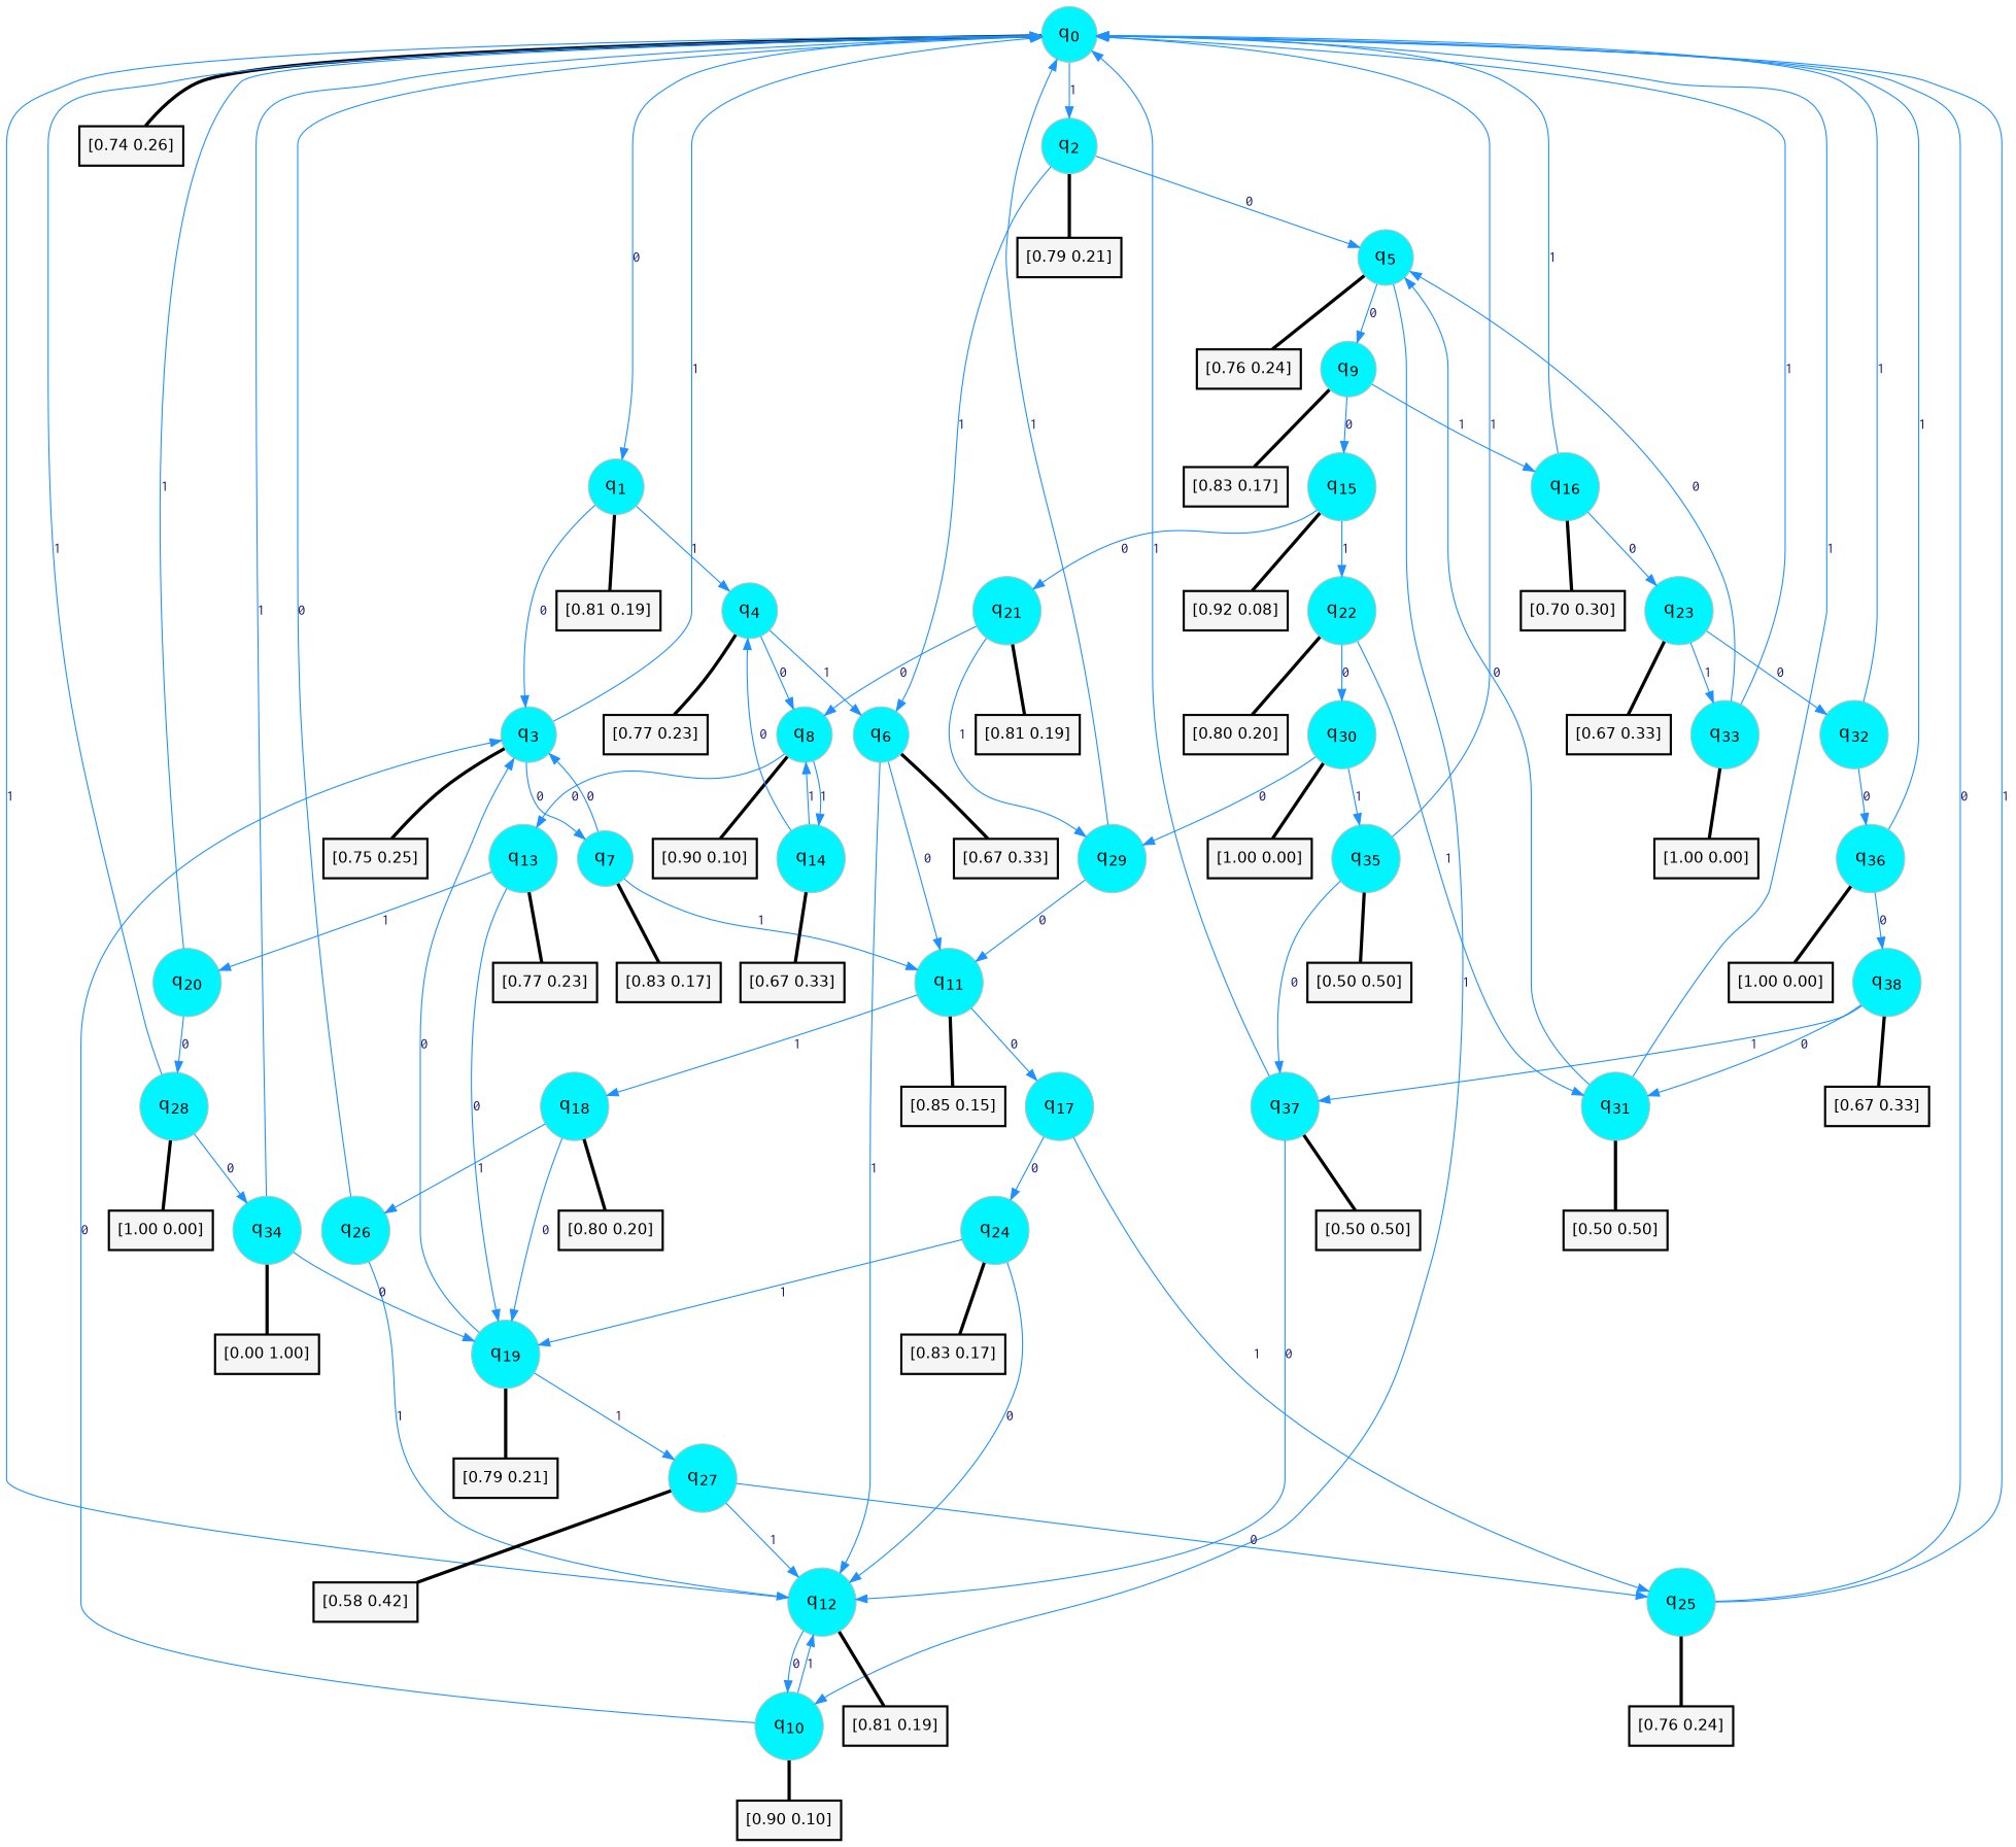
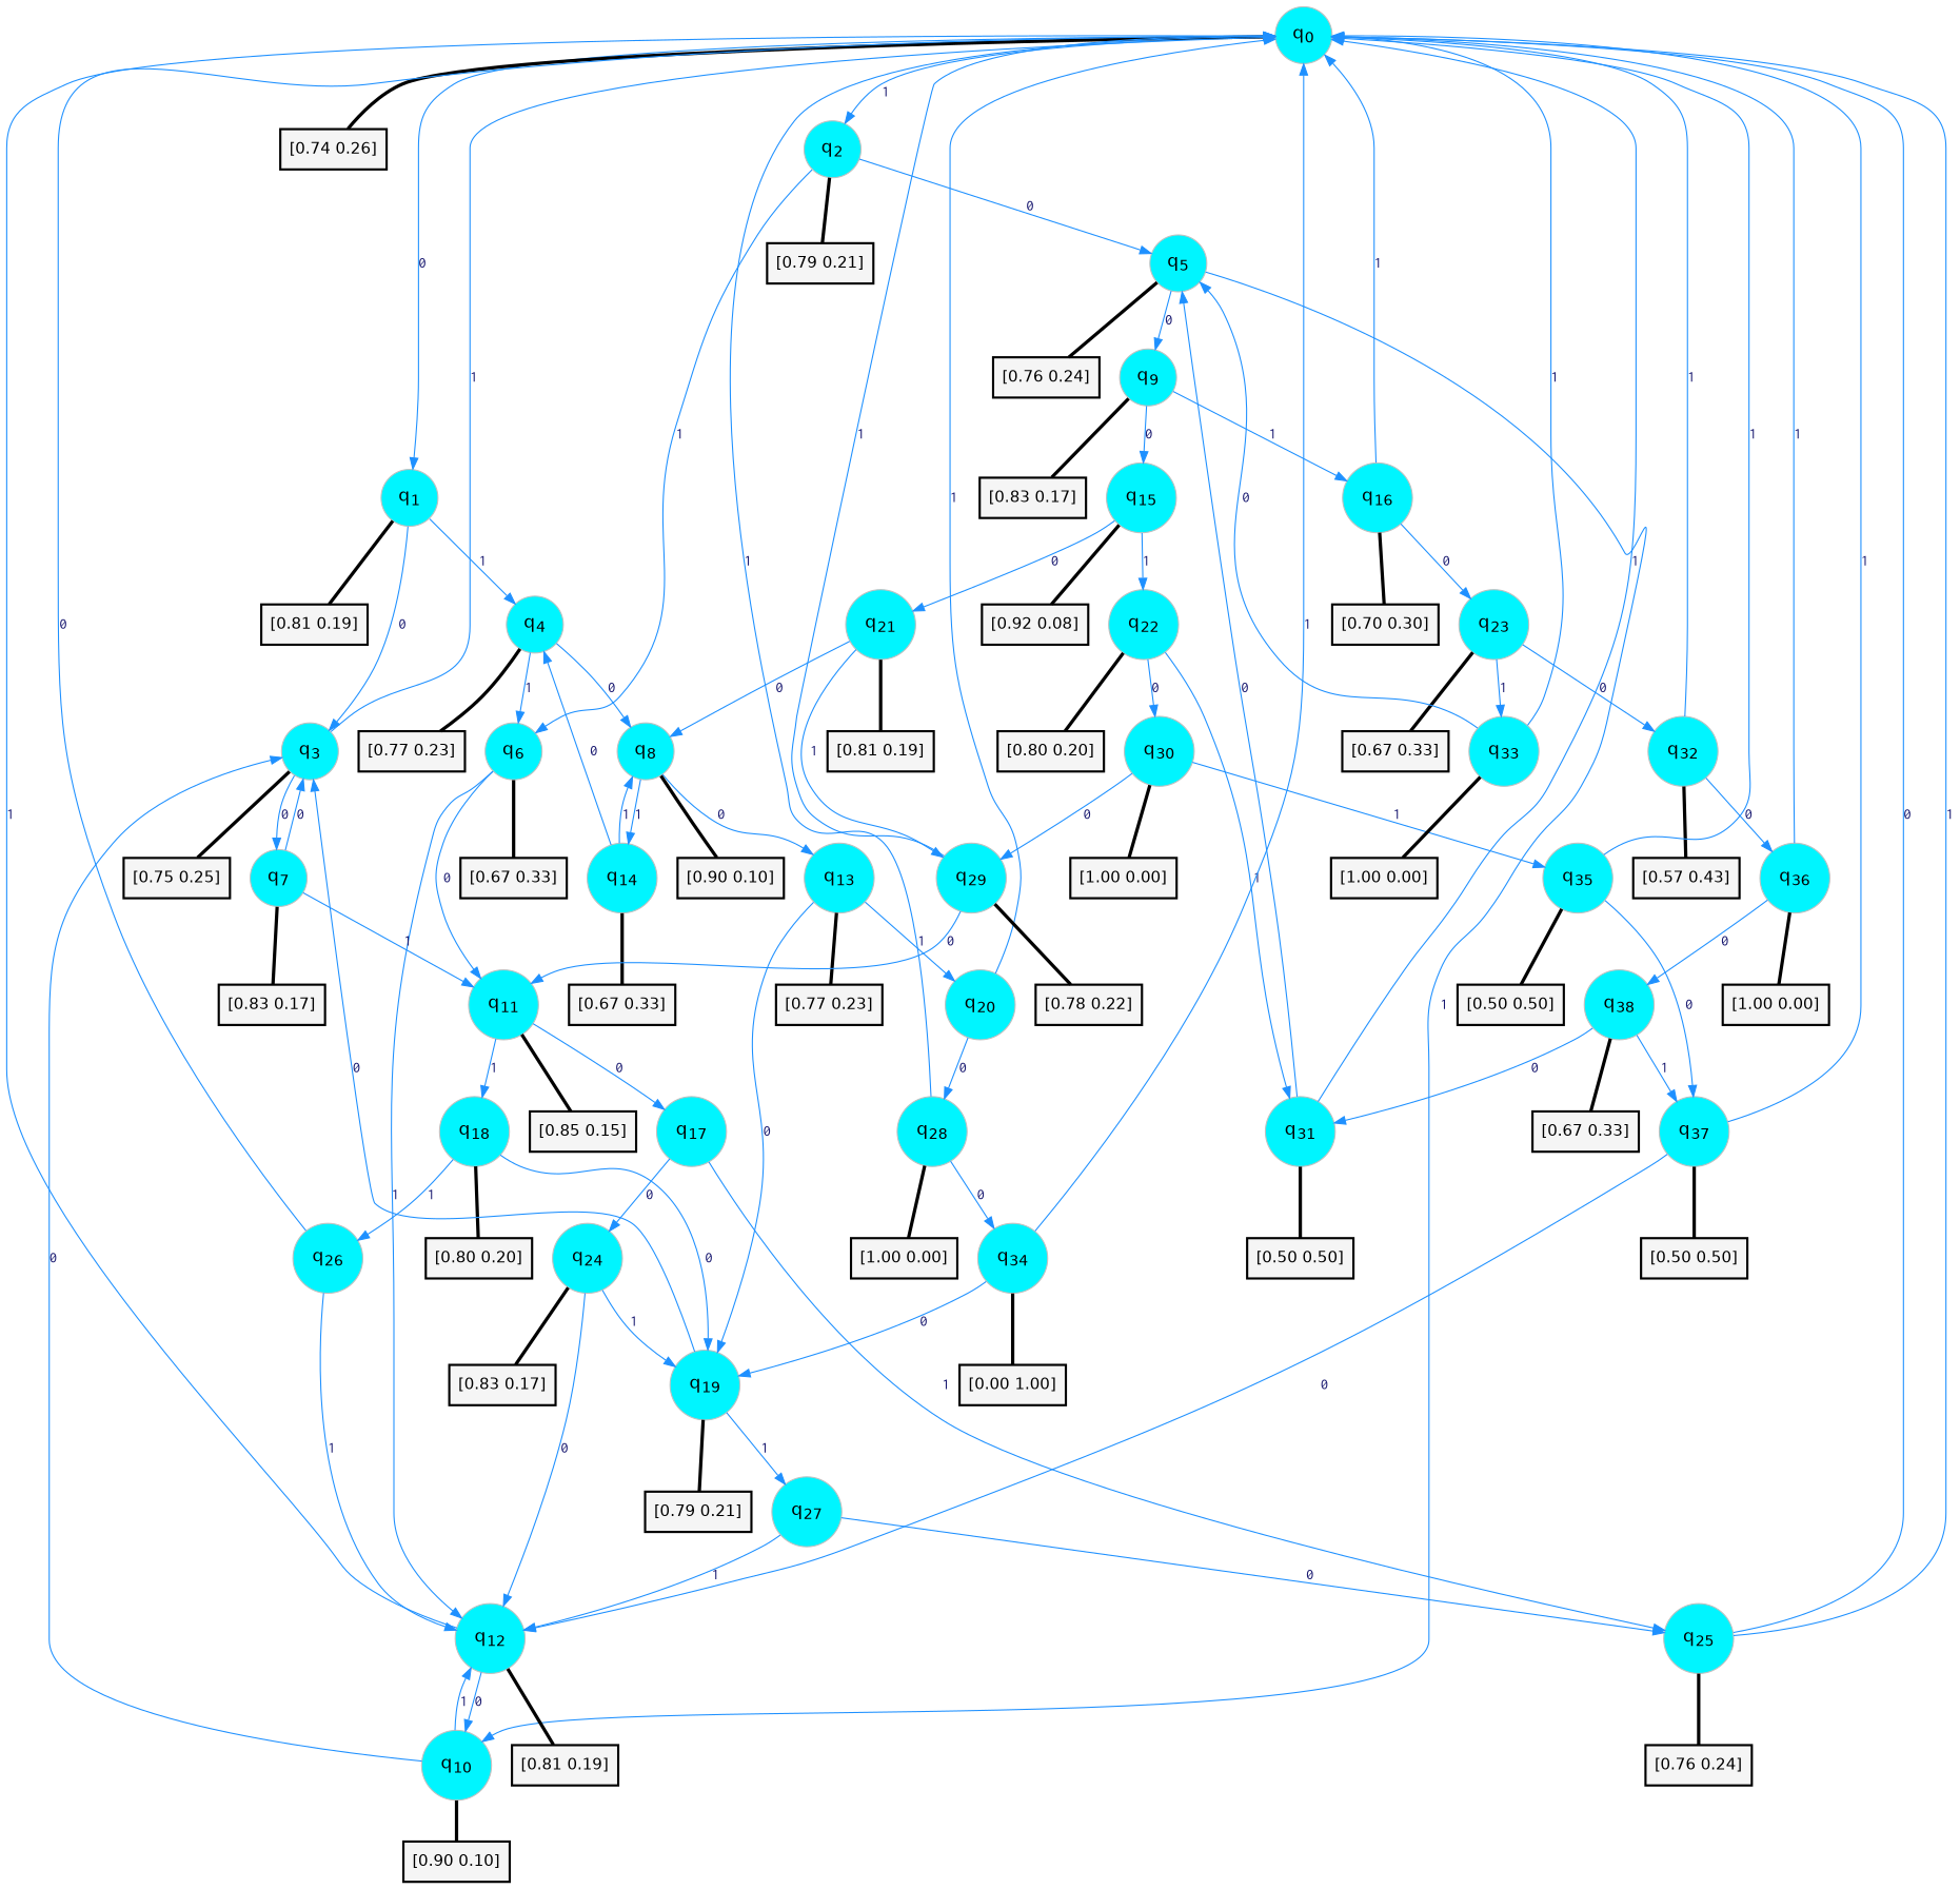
  digraph {
    rankdir=TD
    node [color=gray fillcolor=turquoise1 fontcolor=black fontname=Helvetica fontsize=16 fontweight=bold shape=circle style=filled]
    edge [arrowsize=1 color=dodgerblue1 fontcolor=midnightblue fontname=courier fontweight=bold penwidth=1 style=solid weight=20]
    n1 [label=<q<SUB>0</SUB>>]
    n2 [label=<q<SUB>1</SUB>>]
    n3 [label=<q<SUB>2</SUB>>]
    n4 [color=black fillcolor=whitesmoke fontsize=14 label="[0.74 0.26]" penwidth=2 shape=box]
    n5 [label=<q<SUB>3</SUB>>]
    n6 [label=<q<SUB>4</SUB>>]
    n7 [color=black fillcolor=whitesmoke fontsize=14 label="[0.81 0.19]" penwidth=2 shape=box]
    n8 [label=<q<SUB>5</SUB>>]
    n9 [label=<q<SUB>6</SUB>>]
    n10 [color=black fillcolor=whitesmoke fontsize=14 label="[0.79 0.21]" penwidth=2 shape=box]
    n11 [label=<q<SUB>7</SUB>>]
    n12 [color=black fillcolor=whitesmoke fontsize=14 label="[0.75 0.25]" penwidth=2 shape=box]
    n13 [label=<q<SUB>8</SUB>>]
    n14 [color=black fillcolor=whitesmoke fontsize=14 label="[0.77 0.23]" penwidth=2 shape=box]
    n15 [label=<q<SUB>9</SUB>>]
    n16 [label=<q<SUB>10</SUB>>]
    n17 [color=black fillcolor=whitesmoke fontsize=14 label="[0.76 0.24]" penwidth=2 shape=box]
    n18 [label=<q<SUB>11</SUB>>]
    n19 [label=<q<SUB>12</SUB>>]
    n20 [color=black fillcolor=whitesmoke fontsize=14 label="[0.67 0.33]" penwidth=2 shape=box]
    n21 [color=black fillcolor=whitesmoke fontsize=14 label="[0.83 0.17]" penwidth=2 shape=box]
    n22 [label=<q<SUB>13</SUB>>]
    n23 [label=<q<SUB>14</SUB>>]
    n24 [color=black fillcolor=whitesmoke fontsize=14 label="[0.90 0.10]" penwidth=2 shape=box]
    n25 [label=<q<SUB>15</SUB>>]
    n26 [label=<q<SUB>16</SUB>>]
    n27 [color=black fillcolor=whitesmoke fontsize=14 label="[0.83 0.17]" penwidth=2 shape=box]
    n28 [color=black fillcolor=whitesmoke fontsize=14 label="[0.90 0.10]" penwidth=2 shape=box]
    n29 [label=<q<SUB>17</SUB>>]
    n30 [label=<q<SUB>18</SUB>>]
    n31 [color=black fillcolor=whitesmoke fontsize=14 label="[0.85 0.15]" penwidth=2 shape=box]
    n32 [color=black fillcolor=whitesmoke fontsize=14 label="[0.81 0.19]" penwidth=2 shape=box]
    n33 [label=<q<SUB>19</SUB>>]
    n34 [label=<q<SUB>20</SUB>>]
    n35 [color=black fillcolor=whitesmoke fontsize=14 label="[0.77 0.23]" penwidth=2 shape=box]
    n36 [color=black fillcolor=whitesmoke fontsize=14 label="[0.67 0.33]" penwidth=2 shape=box]
    n37 [label=<q<SUB>21</SUB>>]
    n38 [label=<q<SUB>22</SUB>>]
    n39 [color=black fillcolor=whitesmoke fontsize=14 label="[0.92 0.08]" penwidth=2 shape=box]
    n40 [label=<q<SUB>23</SUB>>]
    n41 [color=black fillcolor=whitesmoke fontsize=14 label="[0.70 0.30]" penwidth=2 shape=box]
    n42 [label=<q<SUB>24</SUB>>]
    n43 [label=<q<SUB>25</SUB>>]
    n44 [label=<q<SUB>26</SUB>>]
    n45 [color=black fillcolor=whitesmoke fontsize=14 label="[0.80 0.20]" penwidth=2 shape=box]
    n46 [label=<q<SUB>27</SUB>>]
    n47 [color=black fillcolor=whitesmoke fontsize=14 label="[0.79 0.21]" penwidth=2 shape=box]
    n48 [label=<q<SUB>28</SUB>>]
    n49 [label=<q<SUB>29</SUB>>]
    n50 [color=black fillcolor=whitesmoke fontsize=14 label="[0.81 0.19]" penwidth=2 shape=box]
    n51 [label=<q<SUB>30</SUB>>]
    n52 [label=<q<SUB>31</SUB>>]
    n53 [color=black fillcolor=whitesmoke fontsize=14 label="[0.80 0.20]" penwidth=2 shape=box]
    n54 [label=<q<SUB>32</SUB>>]
    n55 [label=<q<SUB>33</SUB>>]
    n56 [color=black fillcolor=whitesmoke fontsize=14 label="[0.67 0.33]" penwidth=2 shape=box]
    n57 [color=black fillcolor=whitesmoke fontsize=14 label="[0.83 0.17]" penwidth=2 shape=box]
    n58 [color=black fillcolor=whitesmoke fontsize=14 label="[0.76 0.24]" penwidth=2 shape=box]
-   n59 [color=black fillcolor=whitesmoke fontsize=14 label="[0.58 0.42]" penwidth=2 shape=box]
    n60 [label=<q<SUB>34</SUB>>]
    n61 [color=black fillcolor=whitesmoke fontsize=14 label="[1.00 0.00]" penwidth=2 shape=box]
+   n62 [color=black fillcolor=whitesmoke fontsize=14 label="[0.78 0.22]" penwidth=2 shape=box]
    n63 [label=<q<SUB>35</SUB>>]
    n64 [color=black fillcolor=whitesmoke fontsize=14 label="[1.00 0.00]" penwidth=2 shape=box]
    n65 [color=black fillcolor=whitesmoke fontsize=14 label="[0.50 0.50]" penwidth=2 shape=box]
    n66 [label=<q<SUB>36</SUB>>]
+   n67 [color=black fillcolor=whitesmoke fontsize=14 label="[0.57 0.43]" penwidth=2 shape=box]
    n68 [color=black fillcolor=whitesmoke fontsize=14 label="[1.00 0.00]" penwidth=2 shape=box]
    n69 [color=black fillcolor=whitesmoke fontsize=14 label="[0.00 1.00]" penwidth=2 shape=box]
    n70 [label=<q<SUB>37</SUB>>]
    n71 [color=black fillcolor=whitesmoke fontsize=14 label="[0.50 0.50]" penwidth=2 shape=box]
    n72 [label=<q<SUB>38</SUB>>]
    n73 [color=black fillcolor=whitesmoke fontsize=14 label="[1.00 0.00]" penwidth=2 shape=box]
    n74 [color=black fillcolor=whitesmoke fontsize=14 label="[0.50 0.50]" penwidth=2 shape=box]
    n75 [color=black fillcolor=whitesmoke fontsize=14 label="[0.67 0.33]" penwidth=2 shape=box]
    n1 -> n2 [label=0]
    n1 -> n3 [label=1]
    n1 -> n4 [arrowhead=none color=black penwidth=3]
    n2 -> n5 [label=0]
    n2 -> n6 [label=1]
    n2 -> n7 [arrowhead=none color=black penwidth=3]
    n3 -> n8 [label=0]
    n3 -> n9 [label=1]
    n3 -> n10 [arrowhead=none color=black penwidth=3]
    n5 -> n1 [label=1]
    n5 -> n11 [label=0]
    n5 -> n12 [arrowhead=none color=black penwidth=3]
    n6 -> n9 [label=1]
    n6 -> n13 [label=0]
    n6 -> n14 [arrowhead=none color=black penwidth=3]
    n8 -> n15 [label=0]
    n8 -> n16 [label=1]
    n8 -> n17 [arrowhead=none color=black penwidth=3]
    n9 -> n18 [label=0]
    n9 -> n19 [label=1]
    n9 -> n20 [arrowhead=none color=black penwidth=3]
    n11 -> n5 [label=0]
    n11 -> n18 [label=1]
    n11 -> n21 [arrowhead=none color=black penwidth=3]
    n13 -> n22 [label=0]
    n13 -> n23 [label=1]
    n13 -> n24 [arrowhead=none color=black penwidth=3]
    n15 -> n25 [label=0]
    n15 -> n26 [label=1]
    n15 -> n27 [arrowhead=none color=black penwidth=3]
    n16 -> n5 [label=0]
    n16 -> n19 [label=1]
    n16 -> n28 [arrowhead=none color=black penwidth=3]
    n18 -> n29 [label=0]
    n18 -> n30 [label=1]
    n18 -> n31 [arrowhead=none color=black penwidth=3]
    n19 -> n1 [label=1]
    n19 -> n16 [label=0]
    n19 -> n32 [arrowhead=none color=black penwidth=3]
    n22 -> n33 [label=0]
    n22 -> n34 [label=1]
    n22 -> n35 [arrowhead=none color=black penwidth=3]
    n23 -> n6 [label=0]
    n23 -> n13 [label=1]
    n23 -> n36 [arrowhead=none color=black penwidth=3]
    n25 -> n37 [label=0]
    n25 -> n38 [label=1]
    n25 -> n39 [arrowhead=none color=black penwidth=3]
    n26 -> n1 [label=1]
    n26 -> n40 [label=0]
    n26 -> n41 [arrowhead=none color=black penwidth=3]
    n29 -> n42 [label=0]
    n29 -> n43 [label=1]
    n30 -> n33 [label=0]
    n30 -> n44 [label=1]
    n30 -> n45 [arrowhead=none color=black penwidth=3]
    n33 -> n5 [label=0]
    n33 -> n46 [label=1]
    n33 -> n47 [arrowhead=none color=black penwidth=3]
    n34 -> n1 [label=1]
    n34 -> n48 [label=0]
    n37 -> n13 [label=0]
    n37 -> n49 [label=1]
    n37 -> n50 [arrowhead=none color=black penwidth=3]
    n38 -> n51 [label=0]
    n38 -> n52 [label=1]
    n38 -> n53 [arrowhead=none color=black penwidth=3]
    n40 -> n54 [label=0]
    n40 -> n55 [label=1]
    n40 -> n56 [arrowhead=none color=black penwidth=3]
    n42 -> n19 [label=0]
    n42 -> n33 [label=1]
    n42 -> n57 [arrowhead=none color=black penwidth=3]
    n43 -> n1 [label=0]
    n43 -> n1 [label=1]
    n43 -> n58 [arrowhead=none color=black penwidth=3]
    n44 -> n1 [label=0]
    n44 -> n19 [label=1]
    n46 -> n19 [label=1]
    n46 -> n43 [label=0]
-   n46 -> n59 [arrowhead=none color=black penwidth=3]
    n48 -> n1 [label=1]
    n48 -> n60 [label=0]
    n48 -> n61 [arrowhead=none color=black penwidth=3]
    n49 -> n1 [label=1]
    n49 -> n18 [label=0]
+   n49 -> n62 [arrowhead=none color=black penwidth=3]
    n51 -> n49 [label=0]
    n51 -> n63 [label=1]
    n51 -> n64 [arrowhead=none color=black penwidth=3]
    n52 -> n1 [label=1]
    n52 -> n8 [label=0]
    n52 -> n65 [arrowhead=none color=black penwidth=3]
    n54 -> n1 [label=1]
    n54 -> n66 [label=0]
+   n54 -> n67 [arrowhead=none color=black penwidth=3]
    n55 -> n1 [label=1]
    n55 -> n8 [label=0]
    n55 -> n68 [arrowhead=none color=black penwidth=3]
    n60 -> n1 [label=1]
    n60 -> n33 [label=0]
    n60 -> n69 [arrowhead=none color=black penwidth=3]
    n63 -> n1 [label=1]
    n63 -> n70 [label=0]
    n63 -> n71 [arrowhead=none color=black penwidth=3]
    n66 -> n1 [label=1]
    n66 -> n72 [label=0]
    n66 -> n73 [arrowhead=none color=black penwidth=3]
    n70 -> n1 [label=1]
    n70 -> n19 [label=0]
    n70 -> n74 [arrowhead=none color=black penwidth=3]
    n72 -> n52 [label=0]
    n72 -> n70 [label=1]
    n72 -> n75 [arrowhead=none color=black penwidth=3]
  }
